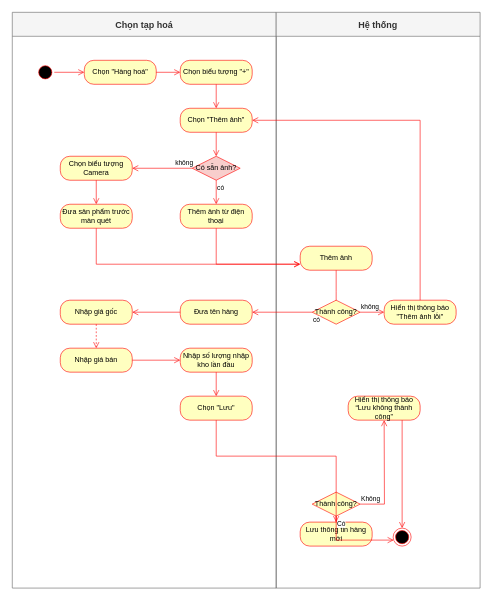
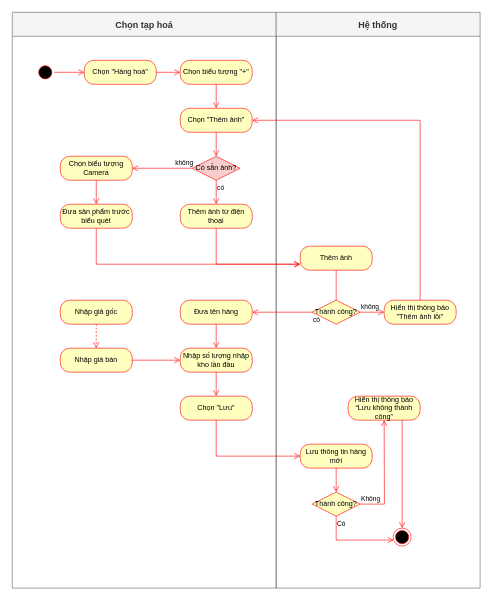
  <mxCell id="0" />
  <mxCell id="1" parent="0" />
  <mxCell id="2" value="Chọn tạp hoá" style="swimlane;whiteSpace=wrap;html=1;fontSize=15;startSize=40;fillColor=#f5f5f5;fontColor=#333333;strokeColor=#666666;fontFamily=Helvetica;" vertex="1" parent="1"><mxGeometry x="20" y="20" width="440" height="960" as="geometry" /></mxCell>
  <mxCell id="3" value="Chọn &quot;Hàng hoá&quot;" style="rounded=1;whiteSpace=wrap;html=1;arcSize=40;fontColor=#000000;fillColor=#ffffc0;strokeColor=#ff0000;" vertex="1" parent="2"><mxGeometry x="120" y="80" width="120" height="40" as="geometry" /></mxCell>
  <mxCell id="4" value="" style="edgeStyle=orthogonalEdgeStyle;html=1;verticalAlign=bottom;endArrow=open;endSize=8;strokeColor=#ff0000;rounded=0;" edge="1" parent="2" source="3" target="5"><mxGeometry relative="1" as="geometry"><mxPoint x="180" y="160" as="targetPoint" /></mxGeometry></mxCell>
  <mxCell id="5" value="Chọn biểu tượng &quot;+&quot;" style="rounded=1;whiteSpace=wrap;html=1;arcSize=40;fontColor=#000000;fillColor=#ffffc0;strokeColor=#ff0000;" vertex="1" parent="2"><mxGeometry x="280" y="80" width="120" height="40" as="geometry" /></mxCell>
  <mxCell id="6" value="" style="edgeStyle=orthogonalEdgeStyle;html=1;verticalAlign=bottom;endArrow=open;endSize=8;strokeColor=#ff0000;rounded=0;" edge="1" parent="2" source="5" target="9"><mxGeometry relative="1" as="geometry"><mxPoint x="220" y="260" as="targetPoint" /></mxGeometry></mxCell>
  <mxCell id="7" value="" style="ellipse;html=1;shape=startState;fillColor=#000000;strokeColor=#ff0000;" vertex="1" parent="2"><mxGeometry x="40" y="85" width="30" height="30" as="geometry" /></mxCell>
  <mxCell id="8" value="" style="edgeStyle=orthogonalEdgeStyle;html=1;verticalAlign=bottom;endArrow=open;endSize=8;strokeColor=#ff0000;rounded=0;" edge="1" parent="2" source="7" target="3"><mxGeometry relative="1" as="geometry"><mxPoint x="45" y="180" as="targetPoint" /></mxGeometry></mxCell>
  <mxCell id="9" value="Chọn &quot;Thêm ảnh&quot;" style="rounded=1;whiteSpace=wrap;html=1;arcSize=40;fontColor=#000000;fillColor=#ffffc0;strokeColor=#ff0000;" vertex="1" parent="2"><mxGeometry x="280" y="160" width="120" height="40" as="geometry" /></mxCell>
  <mxCell id="10" value="" style="edgeStyle=orthogonalEdgeStyle;html=1;verticalAlign=bottom;endArrow=open;endSize=8;strokeColor=#ff0000;rounded=0;" edge="1" parent="2" source="9" target="11"><mxGeometry relative="1" as="geometry"><mxPoint x="340" y="260" as="targetPoint" /></mxGeometry></mxCell>
  <mxCell id="11" value="Có sẵn ảnh?" style="rhombus;whiteSpace=wrap;html=1;fontColor=#000000;fillColor=#f8cecc;strokeColor=#ff0000;" vertex="1" parent="2"><mxGeometry x="300" y="240" width="80" height="40" as="geometry" /></mxCell>
  <mxCell id="12" value="không" style="edgeStyle=orthogonalEdgeStyle;html=1;align=left;verticalAlign=bottom;endArrow=open;endSize=8;strokeColor=#ff0000;rounded=0;" edge="1" parent="2" source="11" target="15"><mxGeometry x="-0.4" relative="1" as="geometry"><mxPoint x="480" y="260" as="targetPoint" /><mxPoint as="offset" /></mxGeometry></mxCell>
  <mxCell id="13" value="có" style="edgeStyle=orthogonalEdgeStyle;html=1;align=left;verticalAlign=top;endArrow=open;endSize=8;strokeColor=#ff0000;rounded=0;" edge="1" parent="2" source="11" target="14"><mxGeometry x="-1" relative="1" as="geometry"><mxPoint x="340" y="340" as="targetPoint" /></mxGeometry></mxCell>
  <mxCell id="14" value="Thêm ảnh từ điện thoại" style="rounded=1;whiteSpace=wrap;html=1;arcSize=40;fontColor=#000000;fillColor=#ffffc0;strokeColor=#ff0000;" vertex="1" parent="2"><mxGeometry x="280" y="320" width="120" height="40" as="geometry" /></mxCell>
  <mxCell id="15" value="Chọn biểu tượng Camera" style="rounded=1;whiteSpace=wrap;html=1;arcSize=40;fontColor=#000000;fillColor=#ffffc0;strokeColor=#ff0000;" vertex="1" parent="2"><mxGeometry x="80" y="240" width="120" height="40" as="geometry" /></mxCell>
  <mxCell id="16" value="" style="edgeStyle=orthogonalEdgeStyle;html=1;verticalAlign=bottom;endArrow=open;endSize=8;strokeColor=#ff0000;rounded=0;" edge="1" parent="2" source="15" target="17"><mxGeometry relative="1" as="geometry"><mxPoint x="140" y="340" as="targetPoint" /></mxGeometry></mxCell>
- <mxCell id="17" value="Đưa sản phẩm trước màn quét" style="rounded=1;whiteSpace=wrap;html=1;arcSize=40;fontColor=#000000;fillColor=#ffffc0;strokeColor=#ff0000;" vertex="1" parent="2"><mxGeometry x="80" y="320" width="120" height="40" as="geometry" /></mxCell>
+ <mxCell id="17" value="Đưa sản phẩm trước biểu quét" style="rounded=1;whiteSpace=wrap;html=1;arcSize=40;fontColor=#000000;fillColor=#ffffc0;strokeColor=#ff0000;" vertex="1" parent="2"><mxGeometry x="80" y="320" width="120" height="40" as="geometry" /></mxCell>
  <mxCell id="18" value="Đưa tên hàng" style="rounded=1;whiteSpace=wrap;html=1;arcSize=40;fontColor=#000000;fillColor=#ffffc0;strokeColor=#ff0000;" vertex="1" parent="2"><mxGeometry x="280" y="480" width="120" height="40" as="geometry" /></mxCell>
- <mxCell id="19" value="" style="edgeStyle=orthogonalEdgeStyle;html=1;verticalAlign=bottom;endArrow=open;endSize=8;strokeColor=#ff0000;rounded=0;" edge="1" parent="2" source="18" target="20"><mxGeometry relative="1" as="geometry"><mxPoint x="340" y="580" as="targetPoint" /></mxGeometry></mxCell>
+ <mxCell id="19" value="" style="edgeStyle=orthogonalEdgeStyle;html=1;verticalAlign=bottom;endArrow=open;endSize=8;strokeColor=#ff0000;rounded=0;" edge="1" parent="2" source="18" target="24"><mxGeometry relative="1" as="geometry"><mxPoint x="340" y="580" as="targetPoint" /></mxGeometry></mxCell>
  <mxCell id="20" value="Nhập giá gốc" style="rounded=1;whiteSpace=wrap;html=1;arcSize=40;fontColor=#000000;fillColor=#ffffc0;strokeColor=#ff0000;" vertex="1" parent="2"><mxGeometry x="80" y="480" width="120" height="40" as="geometry" /></mxCell>
  <mxCell id="21" value="" style="edgeStyle=orthogonalEdgeStyle;html=1;verticalAlign=bottom;endArrow=open;endSize=8;strokeColor=#ff0000;rounded=0;dashed=1;" edge="1" parent="2" source="20" target="22"><mxGeometry relative="1" as="geometry"><mxPoint x="140" y="580" as="targetPoint" /></mxGeometry></mxCell>
  <mxCell id="22" value="Nhập giá bán" style="rounded=1;whiteSpace=wrap;html=1;arcSize=40;fontColor=#000000;fillColor=#ffffc0;strokeColor=#ff0000;" vertex="1" parent="2"><mxGeometry x="80" y="560" width="120" height="40" as="geometry" /></mxCell>
  <mxCell id="23" value="" style="edgeStyle=orthogonalEdgeStyle;html=1;verticalAlign=bottom;endArrow=open;endSize=8;strokeColor=#ff0000;rounded=0;" edge="1" parent="2" source="22" target="24"><mxGeometry relative="1" as="geometry"><mxPoint x="140" y="660" as="targetPoint" /></mxGeometry></mxCell>
  <mxCell id="24" value="Nhập số lượng nhập kho lần đầu" style="rounded=1;whiteSpace=wrap;html=1;arcSize=40;fontColor=#000000;fillColor=#ffffc0;strokeColor=#ff0000;" vertex="1" parent="2"><mxGeometry x="280" y="560" width="120" height="40" as="geometry" /></mxCell>
  <mxCell id="25" value="" style="edgeStyle=orthogonalEdgeStyle;html=1;verticalAlign=bottom;endArrow=open;endSize=8;strokeColor=#ff0000;rounded=0;" edge="1" parent="2" source="24" target="26"><mxGeometry relative="1" as="geometry"><mxPoint x="340" y="660" as="targetPoint" /></mxGeometry></mxCell>
  <mxCell id="26" value="Chọn &quot;Lưu&quot;" style="rounded=1;whiteSpace=wrap;html=1;arcSize=40;fontColor=#000000;fillColor=#ffffc0;strokeColor=#ff0000;" vertex="1" parent="2"><mxGeometry x="280" y="640" width="120" height="40" as="geometry" /></mxCell>
  <mxCell id="27" value="Hệ thống" style="swimlane;whiteSpace=wrap;html=1;fontSize=15;startSize=40;fillColor=#f5f5f5;fontColor=#333333;strokeColor=#666666;fontFamily=Helvetica;" vertex="1" parent="1"><mxGeometry x="460" y="20" width="340" height="960" as="geometry" /></mxCell>
  <mxCell id="28" value="Thêm ảnh" style="rounded=1;whiteSpace=wrap;html=1;arcSize=40;fontColor=#000000;fillColor=#ffffc0;strokeColor=#ff0000;" vertex="1" parent="27"><mxGeometry x="40" y="390" width="120" height="40" as="geometry" /></mxCell>
  <mxCell id="29" value="" style="edgeStyle=orthogonalEdgeStyle;html=1;verticalAlign=bottom;endArrow=open;endSize=8;strokeColor=#ff0000;rounded=0;" edge="1" parent="27" source="28"><mxGeometry relative="1" as="geometry"><mxPoint x="100" y="500" as="targetPoint" /></mxGeometry></mxCell>
  <mxCell id="30" value="Thành công?" style="rhombus;whiteSpace=wrap;html=1;fontColor=#000000;fillColor=#ffffc0;strokeColor=#ff0000;" vertex="1" parent="27"><mxGeometry x="60" y="480" width="80" height="40" as="geometry" /></mxCell>
  <mxCell id="31" value="không" style="edgeStyle=orthogonalEdgeStyle;html=1;align=left;verticalAlign=bottom;endArrow=open;endSize=8;strokeColor=#ff0000;rounded=0;" edge="1" parent="27" source="30" target="32"><mxGeometry x="-1" relative="1" as="geometry"><mxPoint x="240" y="500" as="targetPoint" /></mxGeometry></mxCell>
  <mxCell id="32" value="Hiển thị thông báo &quot;Thêm ảnh lỗi&quot;" style="rounded=1;whiteSpace=wrap;html=1;arcSize=40;fontColor=#000000;fillColor=#ffffc0;strokeColor=#ff0000;" vertex="1" parent="27"><mxGeometry x="180" y="480" width="120" height="40" as="geometry" /></mxCell>
- <mxCell id="33" value="&lt;span style=&quot;font-size: 12px;&quot; id=&quot;docs-internal-guid-639970af-7fff-cf01-b28d-d9577cb54e80&quot;&gt;&lt;span style=&quot;font-size: 12px; font-family: Arial, sans-serif; background-color: transparent; font-variant-numeric: normal; font-variant-east-asian: normal; font-variant-alternates: normal; font-variant-position: normal; vertical-align: baseline; white-space-collapse: preserve;&quot;&gt;Lưu thông tin hàng mới&lt;/span&gt;&lt;/span&gt;" style="rounded=1;whiteSpace=wrap;html=1;arcSize=40;fontColor=#000000;fillColor=#ffffc0;strokeColor=#ff0000;fontSize=12;" vertex="1" parent="27"><mxGeometry x="40" y="850" width="120" height="40" as="geometry" /></mxCell>
+ <mxCell id="33" value="&lt;span style=&quot;font-size: 12px;&quot; id=&quot;docs-internal-guid-639970af-7fff-cf01-b28d-d9577cb54e80&quot;&gt;&lt;span style=&quot;font-size: 12px; font-family: Arial, sans-serif; background-color: transparent; font-variant-numeric: normal; font-variant-east-asian: normal; font-variant-alternates: normal; font-variant-position: normal; vertical-align: baseline; white-space-collapse: preserve;&quot;&gt;Lưu thông tin hàng mới&lt;/span&gt;&lt;/span&gt;" style="rounded=1;whiteSpace=wrap;html=1;arcSize=40;fontColor=#000000;fillColor=#ffffc0;strokeColor=#ff0000;fontSize=12;" vertex="1" parent="27"><mxGeometry x="40" y="720" width="120" height="40" as="geometry" /></mxCell>
  <mxCell id="34" value="" style="edgeStyle=orthogonalEdgeStyle;html=1;verticalAlign=bottom;endArrow=open;endSize=8;strokeColor=#ff0000;rounded=0;" edge="1" parent="27" source="33"><mxGeometry relative="1" as="geometry"><mxPoint x="100" y="800" as="targetPoint" /></mxGeometry></mxCell>
  <mxCell id="35" value="Thành công?" style="rhombus;whiteSpace=wrap;html=1;fontColor=#000000;fillColor=#ffffc0;strokeColor=#ff0000;" vertex="1" parent="27"><mxGeometry x="60" y="800" width="80" height="40" as="geometry" /></mxCell>
  <mxCell id="36" value="Không" style="edgeStyle=orthogonalEdgeStyle;html=1;align=left;verticalAlign=bottom;endArrow=open;endSize=8;strokeColor=#ff0000;rounded=0;" edge="1" parent="27" source="35"><mxGeometry x="-1" relative="1" as="geometry"><mxPoint x="180" y="680" as="targetPoint" /></mxGeometry></mxCell>
  <mxCell id="37" value="Có" style="edgeStyle=orthogonalEdgeStyle;html=1;align=left;verticalAlign=top;endArrow=open;endSize=8;strokeColor=#ff0000;rounded=0;" edge="1" parent="27" source="35" target="40"><mxGeometry x="-1" relative="1" as="geometry"><mxPoint x="210" y="880" as="targetPoint" /><Array as="points"><mxPoint x="100" y="880" /></Array></mxGeometry></mxCell>
  <mxCell id="38" value="&lt;span style=&quot;font-size: 12px;&quot; id=&quot;docs-internal-guid-368e339d-7fff-3b42-c4de-e41b107b2b51&quot;&gt;&lt;span style=&quot;font-size: 12px; font-family: Arial, sans-serif; background-color: transparent; font-variant-numeric: normal; font-variant-east-asian: normal; font-variant-alternates: normal; font-variant-position: normal; vertical-align: baseline; white-space-collapse: preserve;&quot;&gt;Hiển thị thông báo “Lưu không thành công”&lt;/span&gt;&lt;/span&gt;" style="rounded=1;whiteSpace=wrap;html=1;arcSize=40;fontColor=#000000;fillColor=#ffffc0;strokeColor=#ff0000;fontSize=12;" vertex="1" parent="27"><mxGeometry x="120" y="640" width="120" height="40" as="geometry" /></mxCell>
  <mxCell id="39" value="" style="edgeStyle=orthogonalEdgeStyle;html=1;verticalAlign=bottom;endArrow=open;endSize=8;strokeColor=#ff0000;rounded=0;exitX=0.75;exitY=1;exitDx=0;exitDy=0;entryX=0.5;entryY=0;entryDx=0;entryDy=0;" edge="1" parent="27" source="38" target="40"><mxGeometry relative="1" as="geometry"><mxPoint x="190" y="740" as="targetPoint" /></mxGeometry></mxCell>
  <mxCell id="40" value="" style="ellipse;html=1;shape=endState;fillColor=#000000;strokeColor=#ff0000;" vertex="1" parent="27"><mxGeometry x="195" y="860" width="30" height="30" as="geometry" /></mxCell>
  <mxCell id="41" value="" style="edgeStyle=orthogonalEdgeStyle;html=1;verticalAlign=bottom;endArrow=open;endSize=8;strokeColor=#ff0000;rounded=0;" edge="1" parent="1" source="17" target="28"><mxGeometry relative="1" as="geometry"><mxPoint x="160" y="440" as="targetPoint" /><Array as="points"><mxPoint x="160" y="440" /></Array></mxGeometry></mxCell>
  <mxCell id="42" value="" style="edgeStyle=orthogonalEdgeStyle;html=1;verticalAlign=bottom;endArrow=open;endSize=8;strokeColor=#ff0000;rounded=0;" edge="1" parent="1" source="14" target="28"><mxGeometry relative="1" as="geometry"><mxPoint x="360" y="440" as="targetPoint" /><Array as="points"><mxPoint x="360" y="440" /></Array></mxGeometry></mxCell>
  <mxCell id="43" value="" style="edgeStyle=orthogonalEdgeStyle;html=1;verticalAlign=bottom;endArrow=open;endSize=8;strokeColor=#ff0000;rounded=0;" edge="1" parent="1" source="32" target="9"><mxGeometry relative="1" as="geometry"><mxPoint x="700" y="600" as="targetPoint" /><Array as="points"><mxPoint x="700" y="200" /></Array></mxGeometry></mxCell>
  <mxCell id="44" value="có" style="edgeStyle=orthogonalEdgeStyle;html=1;align=left;verticalAlign=top;endArrow=open;endSize=8;strokeColor=#ff0000;rounded=0;" edge="1" parent="1" source="30" target="18"><mxGeometry x="-1" relative="1" as="geometry"><mxPoint x="560" y="600" as="targetPoint" /></mxGeometry></mxCell>
  <mxCell id="45" value="" style="edgeStyle=orthogonalEdgeStyle;html=1;verticalAlign=bottom;endArrow=open;endSize=8;strokeColor=#ff0000;rounded=0;" edge="1" parent="1" source="26" target="33"><mxGeometry relative="1" as="geometry"><mxPoint x="360" y="760" as="targetPoint" /><Array as="points"><mxPoint x="360" y="760" /></Array></mxGeometry></mxCell>
